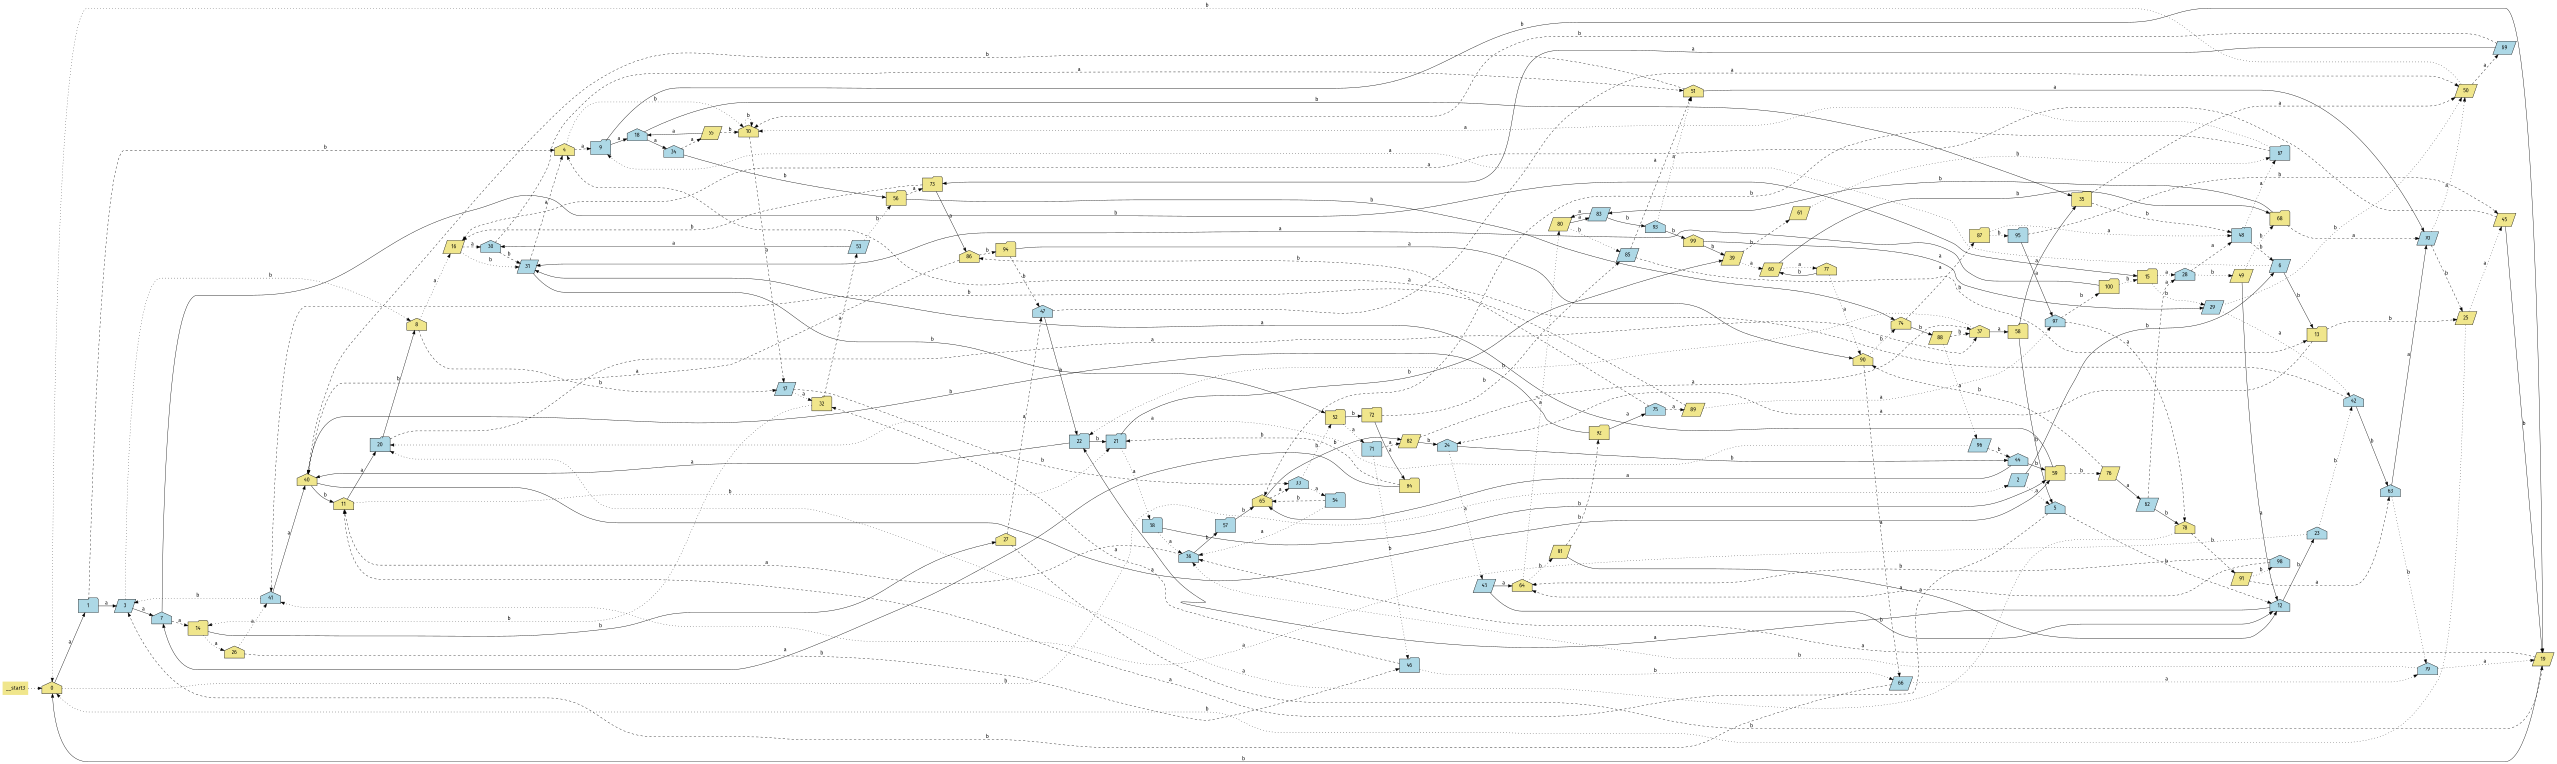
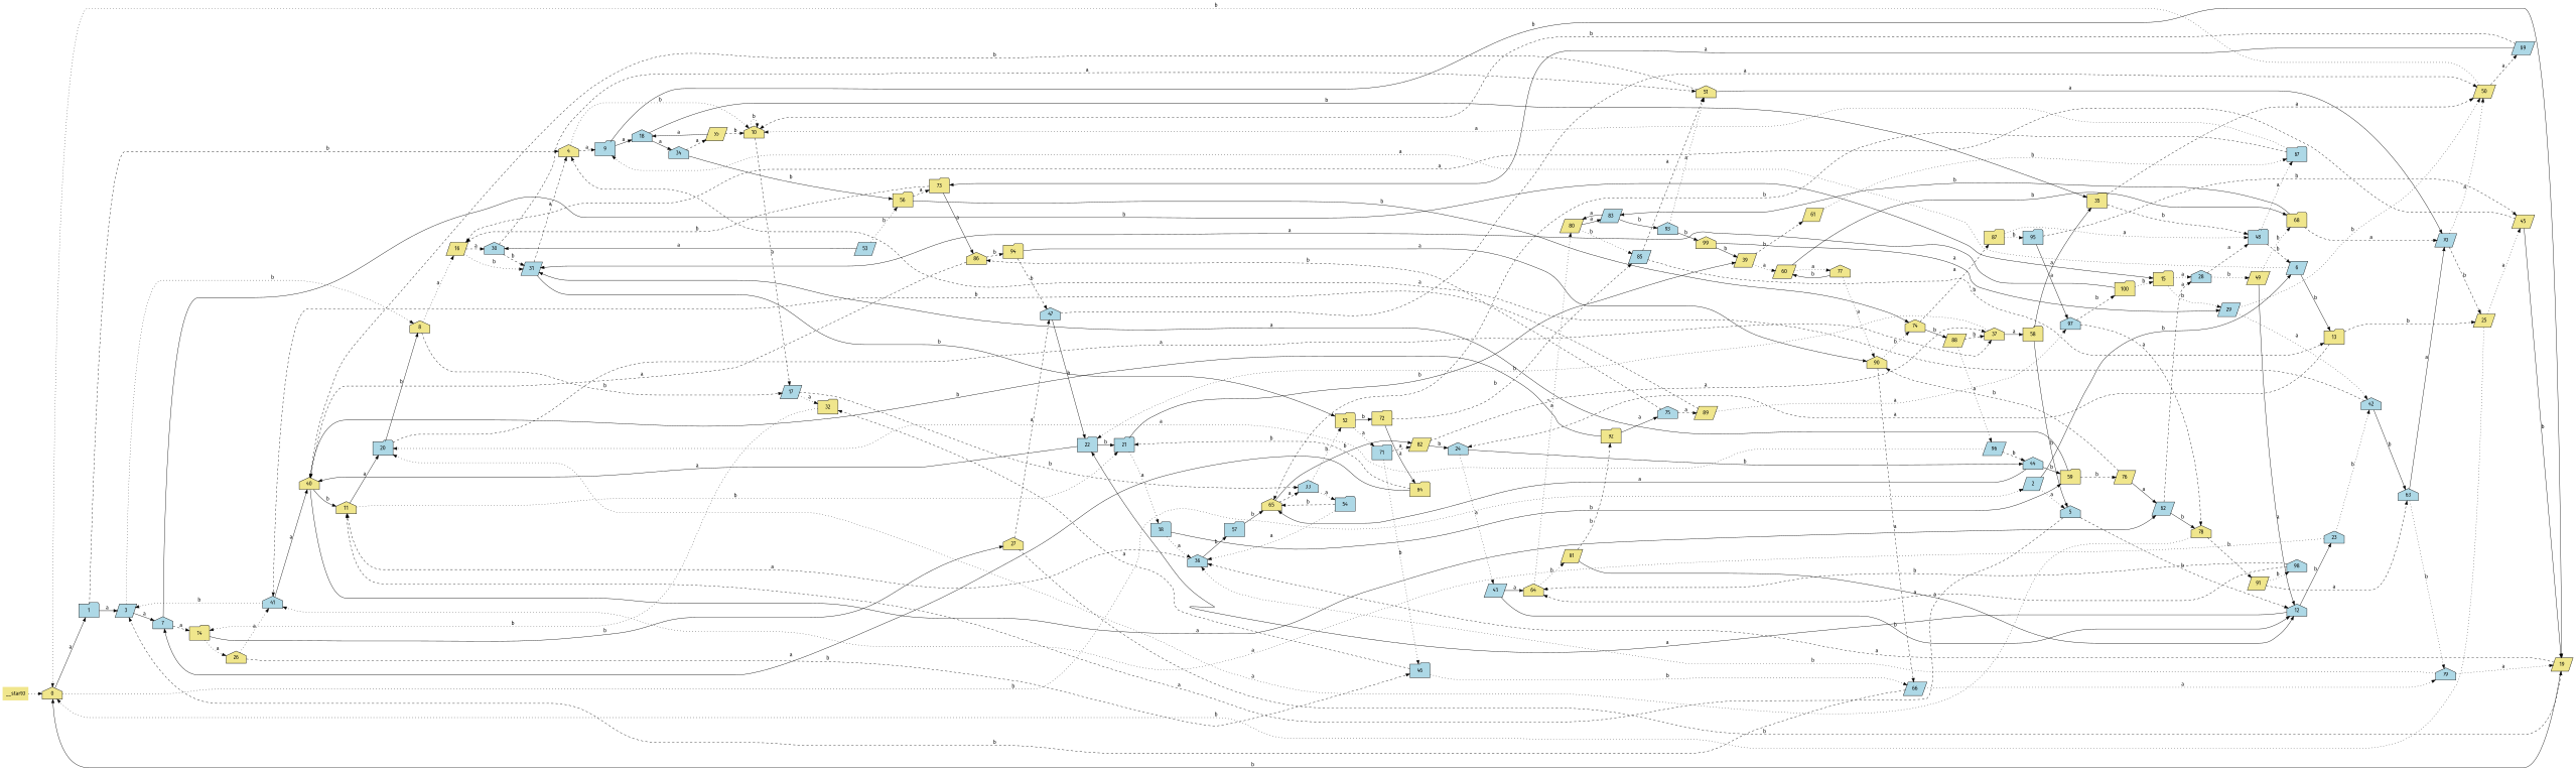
  digraph {
    fontname="Fira Sans"
    rankdir=LR
    node [fillcolor=khaki fontname="Fira Sans" shape=house style=filled]
    edge [fontname="Fira Sans" style=solid]
-   __start0 [shape=none label=__start3]
+   __start0 [shape=none]
    0
    1 [fillcolor=lightblue shape=folder]
    2 [fillcolor=lightblue shape=parallelogram]
    3 [fillcolor=lightblue shape=parallelogram]
    4
    5 [fillcolor=lightblue]
    6 [fillcolor=lightblue shape=parallelogram]
    7 [fillcolor=lightblue]
    8
    9 [fillcolor=lightblue shape=folder]
    10
    11
    12 [fillcolor=lightblue]
    13 [shape=folder]
    14 [shape=folder]
    15 [shape=folder]
    16 [shape=parallelogram]
    17 [fillcolor=lightblue shape=parallelogram]
    18 [fillcolor=lightblue]
    19 [shape=parallelogram]
    20 [fillcolor=lightblue shape=folder]
    21 [fillcolor=lightblue shape=folder]
    22 [fillcolor=lightblue shape=folder]
    23 [fillcolor=lightblue]
    24 [fillcolor=lightblue]
    25 [shape=parallelogram]
    26
    27
    28 [fillcolor=lightblue]
    29 [fillcolor=lightblue shape=parallelogram]
    30 [fillcolor=lightblue]
    31 [fillcolor=lightblue shape=parallelogram]
    32 [shape=folder]
    33 [fillcolor=lightblue]
    34 [fillcolor=lightblue]
    35 [shape=folder]
    36 [fillcolor=lightblue]
    37
    38 [fillcolor=lightblue shape=folder]
    39 [shape=parallelogram]
    40
    41 [fillcolor=lightblue]
    42 [fillcolor=lightblue]
    43 [fillcolor=lightblue shape=parallelogram]
    44 [fillcolor=lightblue]
    45 [shape=parallelogram]
    46 [fillcolor=lightblue shape=folder]
    47 [fillcolor=lightblue]
    48 [fillcolor=lightblue shape=folder]
    49 [shape=parallelogram]
    50 [shape=parallelogram]
    51
    52 [shape=folder]
    53 [fillcolor=lightblue shape=parallelogram]
    54 [fillcolor=lightblue shape=folder]
    55 [shape=parallelogram]
    56 [shape=folder]
    57 [fillcolor=lightblue shape=folder]
    58 [shape=folder]
    59 [shape=folder]
    60 [shape=parallelogram]
    61 [shape=parallelogram]
    62 [fillcolor=lightblue shape=parallelogram]
    63 [fillcolor=lightblue]
    64
    65
    66 [fillcolor=lightblue shape=parallelogram]
    67 [fillcolor=lightblue shape=folder]
    68 [shape=folder]
    69 [fillcolor=lightblue shape=parallelogram]
    70 [fillcolor=lightblue shape=parallelogram]
    71 [fillcolor=lightblue shape=folder]
    72 [shape=folder]
    73 [shape=folder]
    74
    76 [shape=parallelogram]
    77
    78
    79 [fillcolor=lightblue]
    80 [shape=parallelogram]
    81 [shape=parallelogram]
    82 [shape=parallelogram]
    83 [fillcolor=lightblue shape=parallelogram]
    84 [shape=folder]
    85 [fillcolor=lightblue shape=parallelogram]
    86
    87 [shape=folder]
    88 [shape=parallelogram]
    75 [fillcolor=lightblue]
    89 [shape=parallelogram]
    90
    91 [shape=parallelogram]
    92 [shape=folder]
    93 [fillcolor=lightblue]
    94 [shape=folder]
    95 [fillcolor=lightblue shape=folder]
    96 [fillcolor=lightblue shape=parallelogram]
    97 [fillcolor=lightblue]
    98 [fillcolor=lightblue]
    99
    100 [shape=folder]
    __start0 -> 0 [style=dotted]
    0 -> 1 [label=a]
    0 -> 2 [label=b style=dotted]
    1 -> 3 [label=a]
    1 -> 4 [label=b style=dashed]
    2 -> 5 [label=a style=dotted]
    2 -> 6 [label=b]
    3 -> 7 [label=a]
    3 -> 8 [label=b style=dotted]
    4 -> 9 [label=a style=dashed]
    4 -> 10 [label=b style=dotted]
    5 -> 11 [label=a style=dashed]
    5 -> 12 [label=b style=dashed]
    6 -> 9 [label=a style=dotted]
    6 -> 13 [label=b]
    7 -> 14 [label=a style=dashed]
    7 -> 15 [label=b]
    8 -> 16 [label=a style=dotted]
    8 -> 17 [label=b style=dashed]
    9 -> 18 [label=a]
    9 -> 19 [label=b]
    10 -> 10 [label=b style=dotted]
    10 -> 17 [label=a style=dashed]
    11 -> 20 [label=a]
    11 -> 21 [label=b style=dotted]
    12 -> 22 [label=a]
    12 -> 23 [label=b]
    13 -> 24 [label=a style=dashed]
    13 -> 25 [label=b style=dashed]
    14 -> 26 [label=a style=dotted]
    14 -> 27 [label=b]
    15 -> 28 [label=a style=dotted]
    15 -> 29 [label=b style=dotted]
    16 -> 30 [label=a style=dashed]
    16 -> 31 [label=b style=dotted]
    17 -> 32 [label=a style=dotted]
    17 -> 33 [label=b style=dashed]
    18 -> 34 [label=a]
    18 -> 35 [label=b]
    19 -> 0 [label=b]
    19 -> 36 [label=a style=dashed]
    20 -> 8 [label=b]
    20 -> 37 [label=a style=dashed]
    21 -> 38 [label=a style=dotted]
    21 -> 39 [label=b]
    22 -> 21 [label=b]
    22 -> 40 [label=a]
    23 -> 41 [label=a style=dotted]
    23 -> 42 [label=b style=dotted]
    24 -> 43 [label=a style=dotted]
    24 -> 44 [label=b]
    25 -> 0 [label=b style=dotted]
    25 -> 45 [label=a style=dotted]
    26 -> 41 [label=a style=dotted]
    26 -> 46 [label=b style=dashed]
    27 -> 19 [label=b style=dashed]
    27 -> 47 [label=a style=dashed]
    28 -> 48 [label=a style=dashed]
    28 -> 49 [label=b style=dotted]
    29 -> 42 [label=a style=dotted]
    29 -> 50 [label=b style=dotted]
    30 -> 31 [label=b style=dashed]
    30 -> 51 [label=a style=dashed]
    31 -> 4 [label=a style=dashed]
    31 -> 52 [label=b]
    32 -> 14 [label=b style=dotted]
-   32 -> 53 [label=a style=dashed]
    33 -> 52 [label=b style=dotted]
    33 -> 54 [label=a style=dotted]
    34 -> 55 [label=a style=dashed]
    34 -> 56 [label=b]
    35 -> 48 [label=b style=dashed]
    35 -> 50 [label=a style=dashed]
    36 -> 11 [label=a style=dashed]
    36 -> 57 [label=b]
    37 -> 22 [label=b style=dotted]
    37 -> 58 [label=a]
    38 -> 36 [label=a style=dotted]
    38 -> 59 [label=b]
    39 -> 60 [label=a style=dotted]
    39 -> 61 [label=b style=dashed]
    40 -> 11 [label=b]
-   40 -> 59 [label=a]
+   40 -> 62 [label=a]
    41 -> 3 [label=b style=dotted]
    41 -> 40 [label=a]
    42 -> 4 [label=a style=dashed]
    42 -> 63 [label=b]
    43 -> 12 [label=b]
    43 -> 64 [label=a]
    44 -> 59 [label=b]
    44 -> 65 [label=a]
    45 -> 16 [label=a style=dashed]
    45 -> 19 [label=b]
    46 -> 32 [label=a style=dashed]
    46 -> 66 [label=b style=dotted]
    47 -> 22 [label=b]
    47 -> 50 [label=a style=dashed]
    48 -> 6 [label=b style=dashed]
    48 -> 67 [label=a style=dotted]
    49 -> 12 [label=a]
    49 -> 68 [label=b style=dotted]
    50 -> 0 [label=b style=dotted]
    50 -> 69 [label=a style=dashed]
    51 -> 40 [label=b style=dashed]
    51 -> 70 [label=a]
    52 -> 71 [label=a style=dotted]
    52 -> 72 [label=b]
    53 -> 30 [label=a]
    53 -> 56 [label=b style=dotted]
    54 -> 36 [label=a style=dotted]
    54 -> 65 [label=b style=dashed]
    55 -> 10 [label=b style=dashed]
    55 -> 18 [label=a]
    56 -> 73 [label=a style=dashed]
    56 -> 74 [label=b]
    57 -> 65 [label=b]
    58 -> 5 [label=b]
    58 -> 35 [label=a]
    59 -> 31 [label=a]
    59 -> 76 [label=b style=dashed]
    60 -> 68 [label=b]
    60 -> 77 [label=a style=dotted]
    61 -> 67 [label=b style=dotted]
    62 -> 28 [label=a style=dashed]
    62 -> 78 [label=b]
    63 -> 70 [label=a]
    63 -> 79 [label=b style=dotted]
    64 -> 80 [label=a style=dotted]
    64 -> 81 [label=b style=dotted]
    65 -> 33 [label=a style=dashed]
    65 -> 82 [label=b]
    66 -> 3 [label=b style=dashed]
    66 -> 79 [label=a style=dotted]
    67 -> 10 [label=a style=dotted]
    67 -> 65 [label=b style=dashed]
    68 -> 70 [label=a style=dashed]
    68 -> 83 [label=b]
    69 -> 10 [label=b style=dashed]
    69 -> 73 [label=a]
    70 -> 25 [label=b style=dashed]
    70 -> 50 [label=a style=dotted]
    71 -> 46 [label=b style=dotted]
    71 -> 82 [label=a style=dashed]
    72 -> 84 [label=a]
    72 -> 85 [label=b style=dashed]
    73 -> 16 [label=b style=dashed]
    73 -> 86 [label=a]
    74 -> 87 [label=a style=dashed]
    74 -> 88 [label=b]
    76 -> 62 [label=a]
    76 -> 90 [label=b style=dashed]
    77 -> 60 [label=b]
    77 -> 90 [label=a style=dotted]
    78 -> 20 [label=a style=dotted]
    78 -> 91 [label=b style=dashed]
    79 -> 19 [label=a style=dotted]
    79 -> 36 [label=b style=dotted]
    80 -> 83 [label=a]
    80 -> 85 [label=b style=dotted]
    81 -> 12 [label=a]
    81 -> 92 [label=b style=dashed]
    82 -> 24 [label=b]
    82 -> 37 [label=a style=dashed]
    83 -> 80 [label=a]
    83 -> 93 [label=b]
    84 -> 7 [label=a]
    84 -> 21 [label=b style=dashed]
    85 -> 13 [label=b style=dashed]
    85 -> 51 [label=a style=dashed]
    86 -> 40 [label=a style=dashed]
    86 -> 94 [label=b style=dashed]
    87 -> 48 [label=a style=dotted]
    87 -> 95 [label=b style=dotted]
    88 -> 37 [label=b style=dashed]
    88 -> 96 [label=a style=dotted]
    75 -> 86 [label=b style=dashed]
    75 -> 89 [label=a style=dashed]
    89 -> 41 [label=b style=dashed]
    89 -> 97 [label=a style=dotted]
    90 -> 66 [label=a style=dashed]
    90 -> 74 [label=b style=dotted]
    91 -> 63 [label=a style=dashed]
    91 -> 98 [label=b style=dotted]
    92 -> 40 [label=b]
    92 -> 75 [label=a]
    93 -> 51 [label=a style=dotted]
    93 -> 99 [label=b]
    94 -> 47 [label=b style=dashed]
    94 -> 90 [label=a]
    95 -> 45 [label=b style=dashed]
    95 -> 97 [label=a]
    96 -> 20 [label=a style=dotted]
    96 -> 44 [label=b style=dashed]
    97 -> 78 [label=a style=dashed]
    97 -> 100 [label=b style=dashed]
    98 -> 64 [label=a style=dashed]
    98 -> 64 [label=b style=dashed]
    99 -> 29 [label=a]
    99 -> 39 [label=b]
    100 -> 15 [label=b style=dotted]
    100 -> 31 [label=a]
  }
